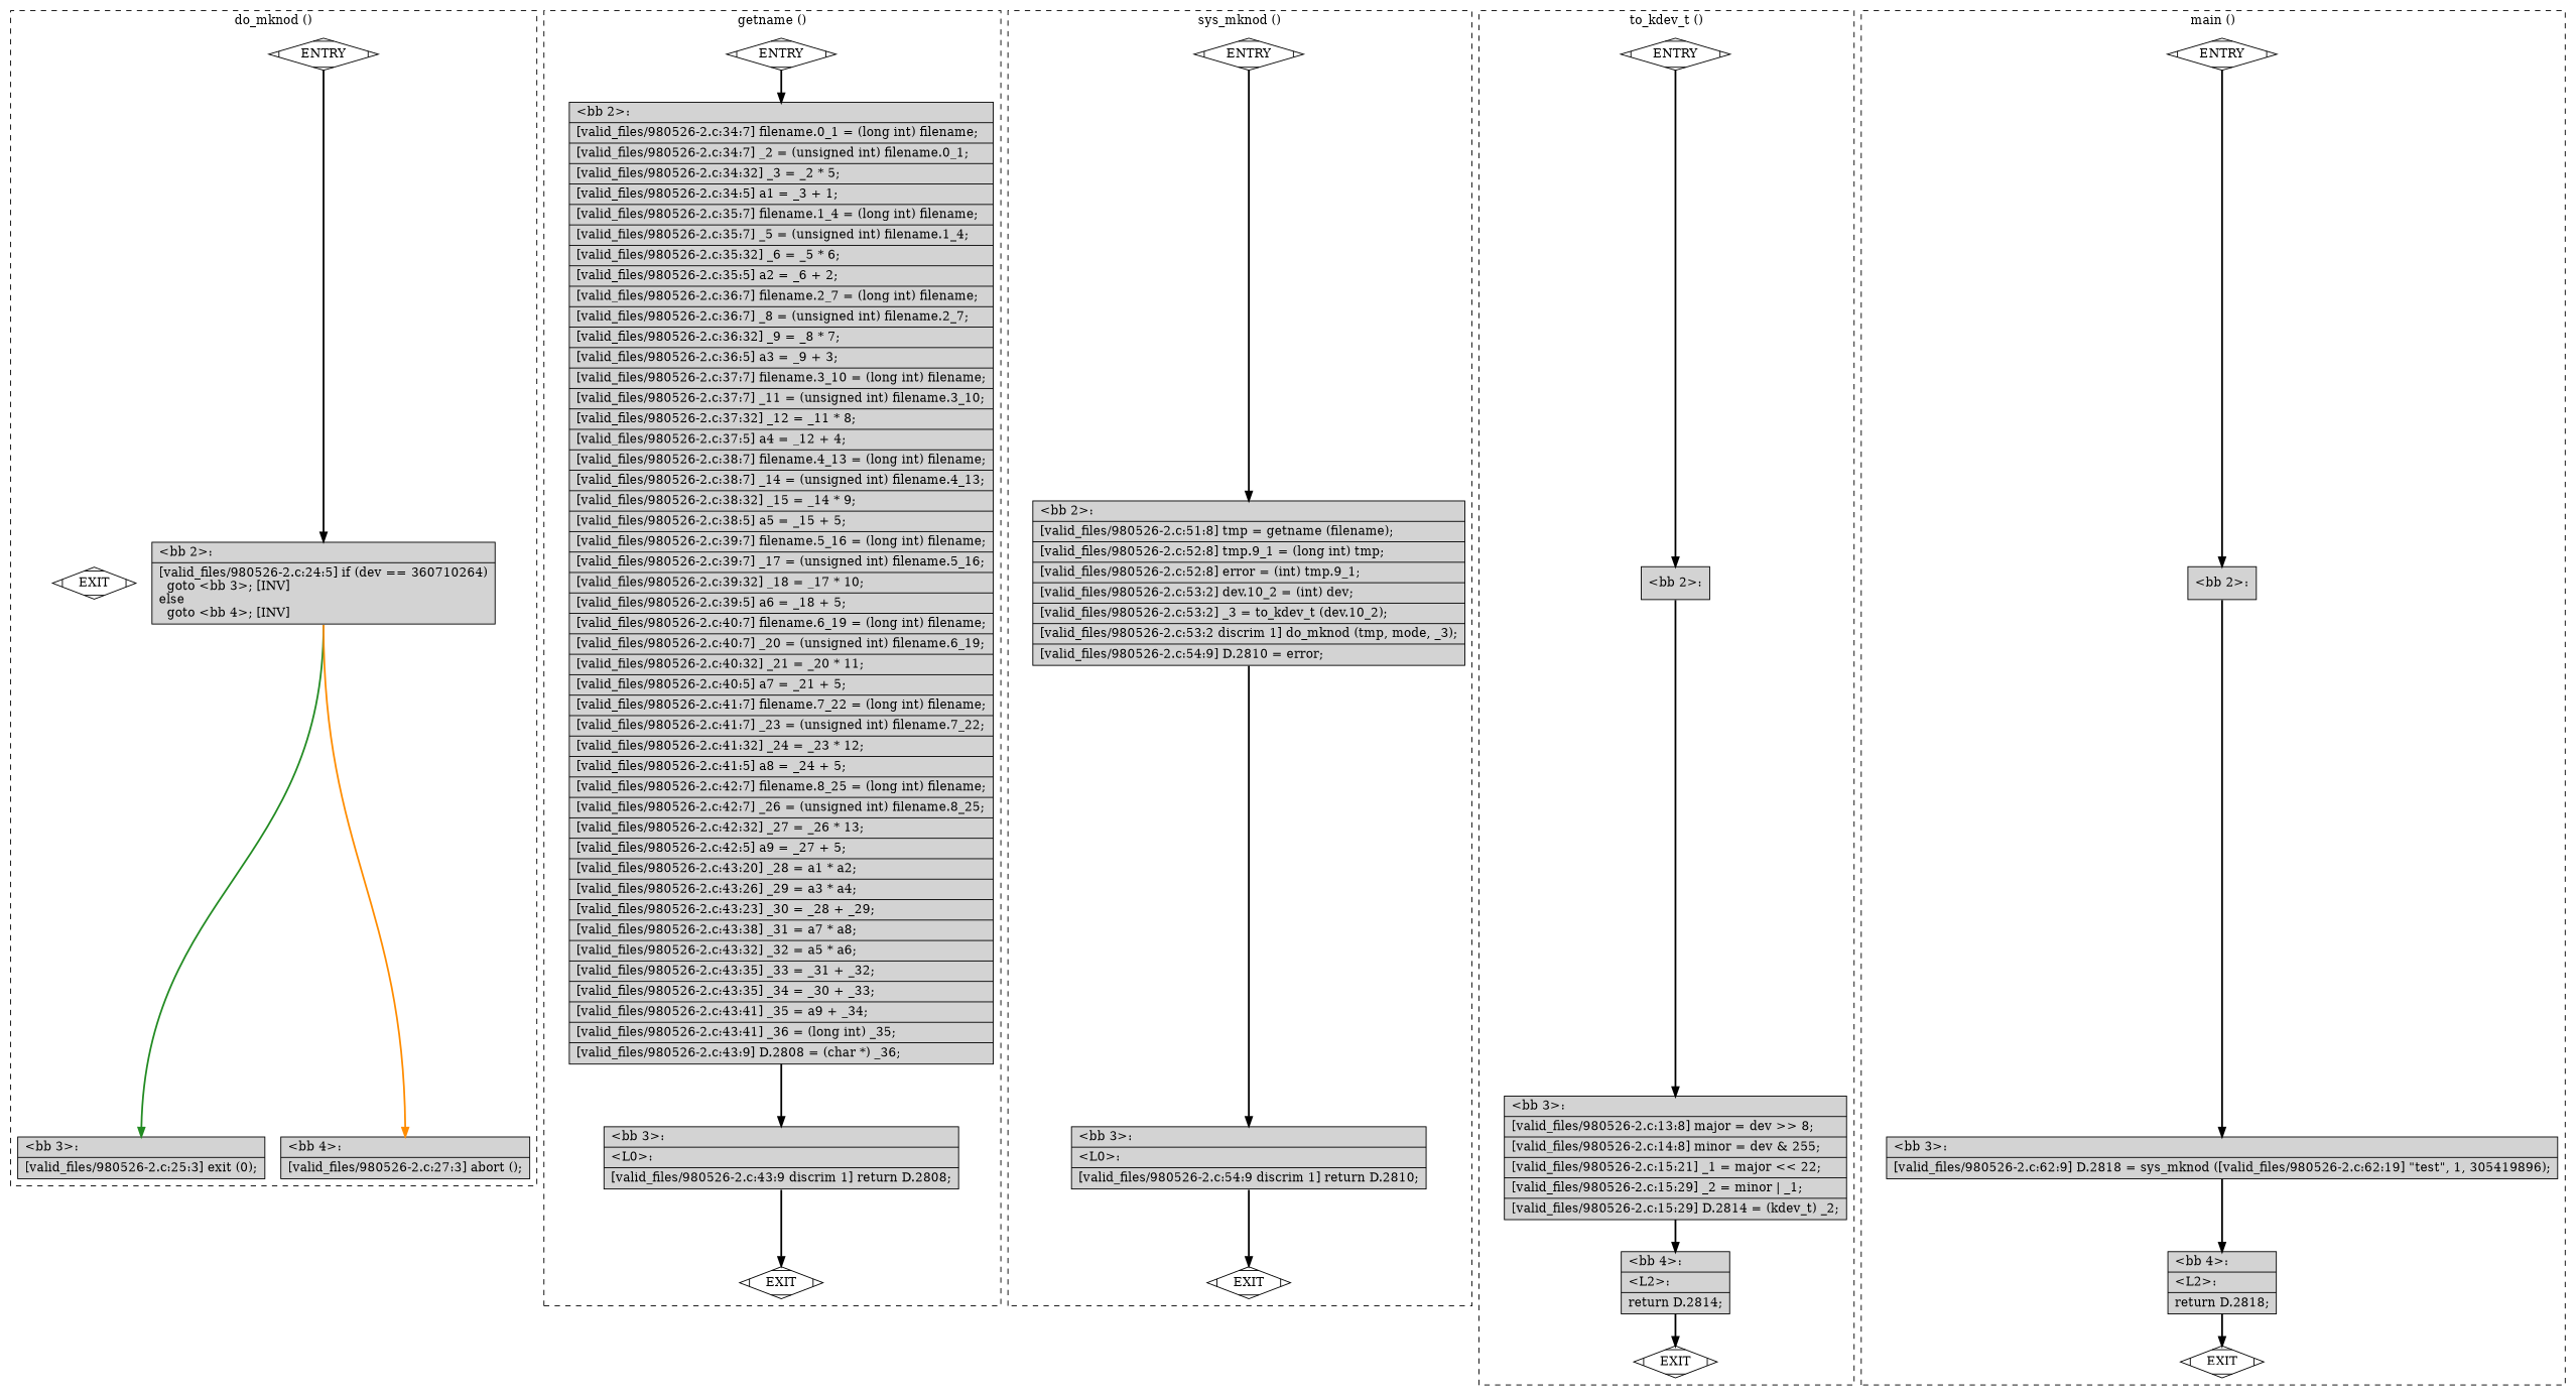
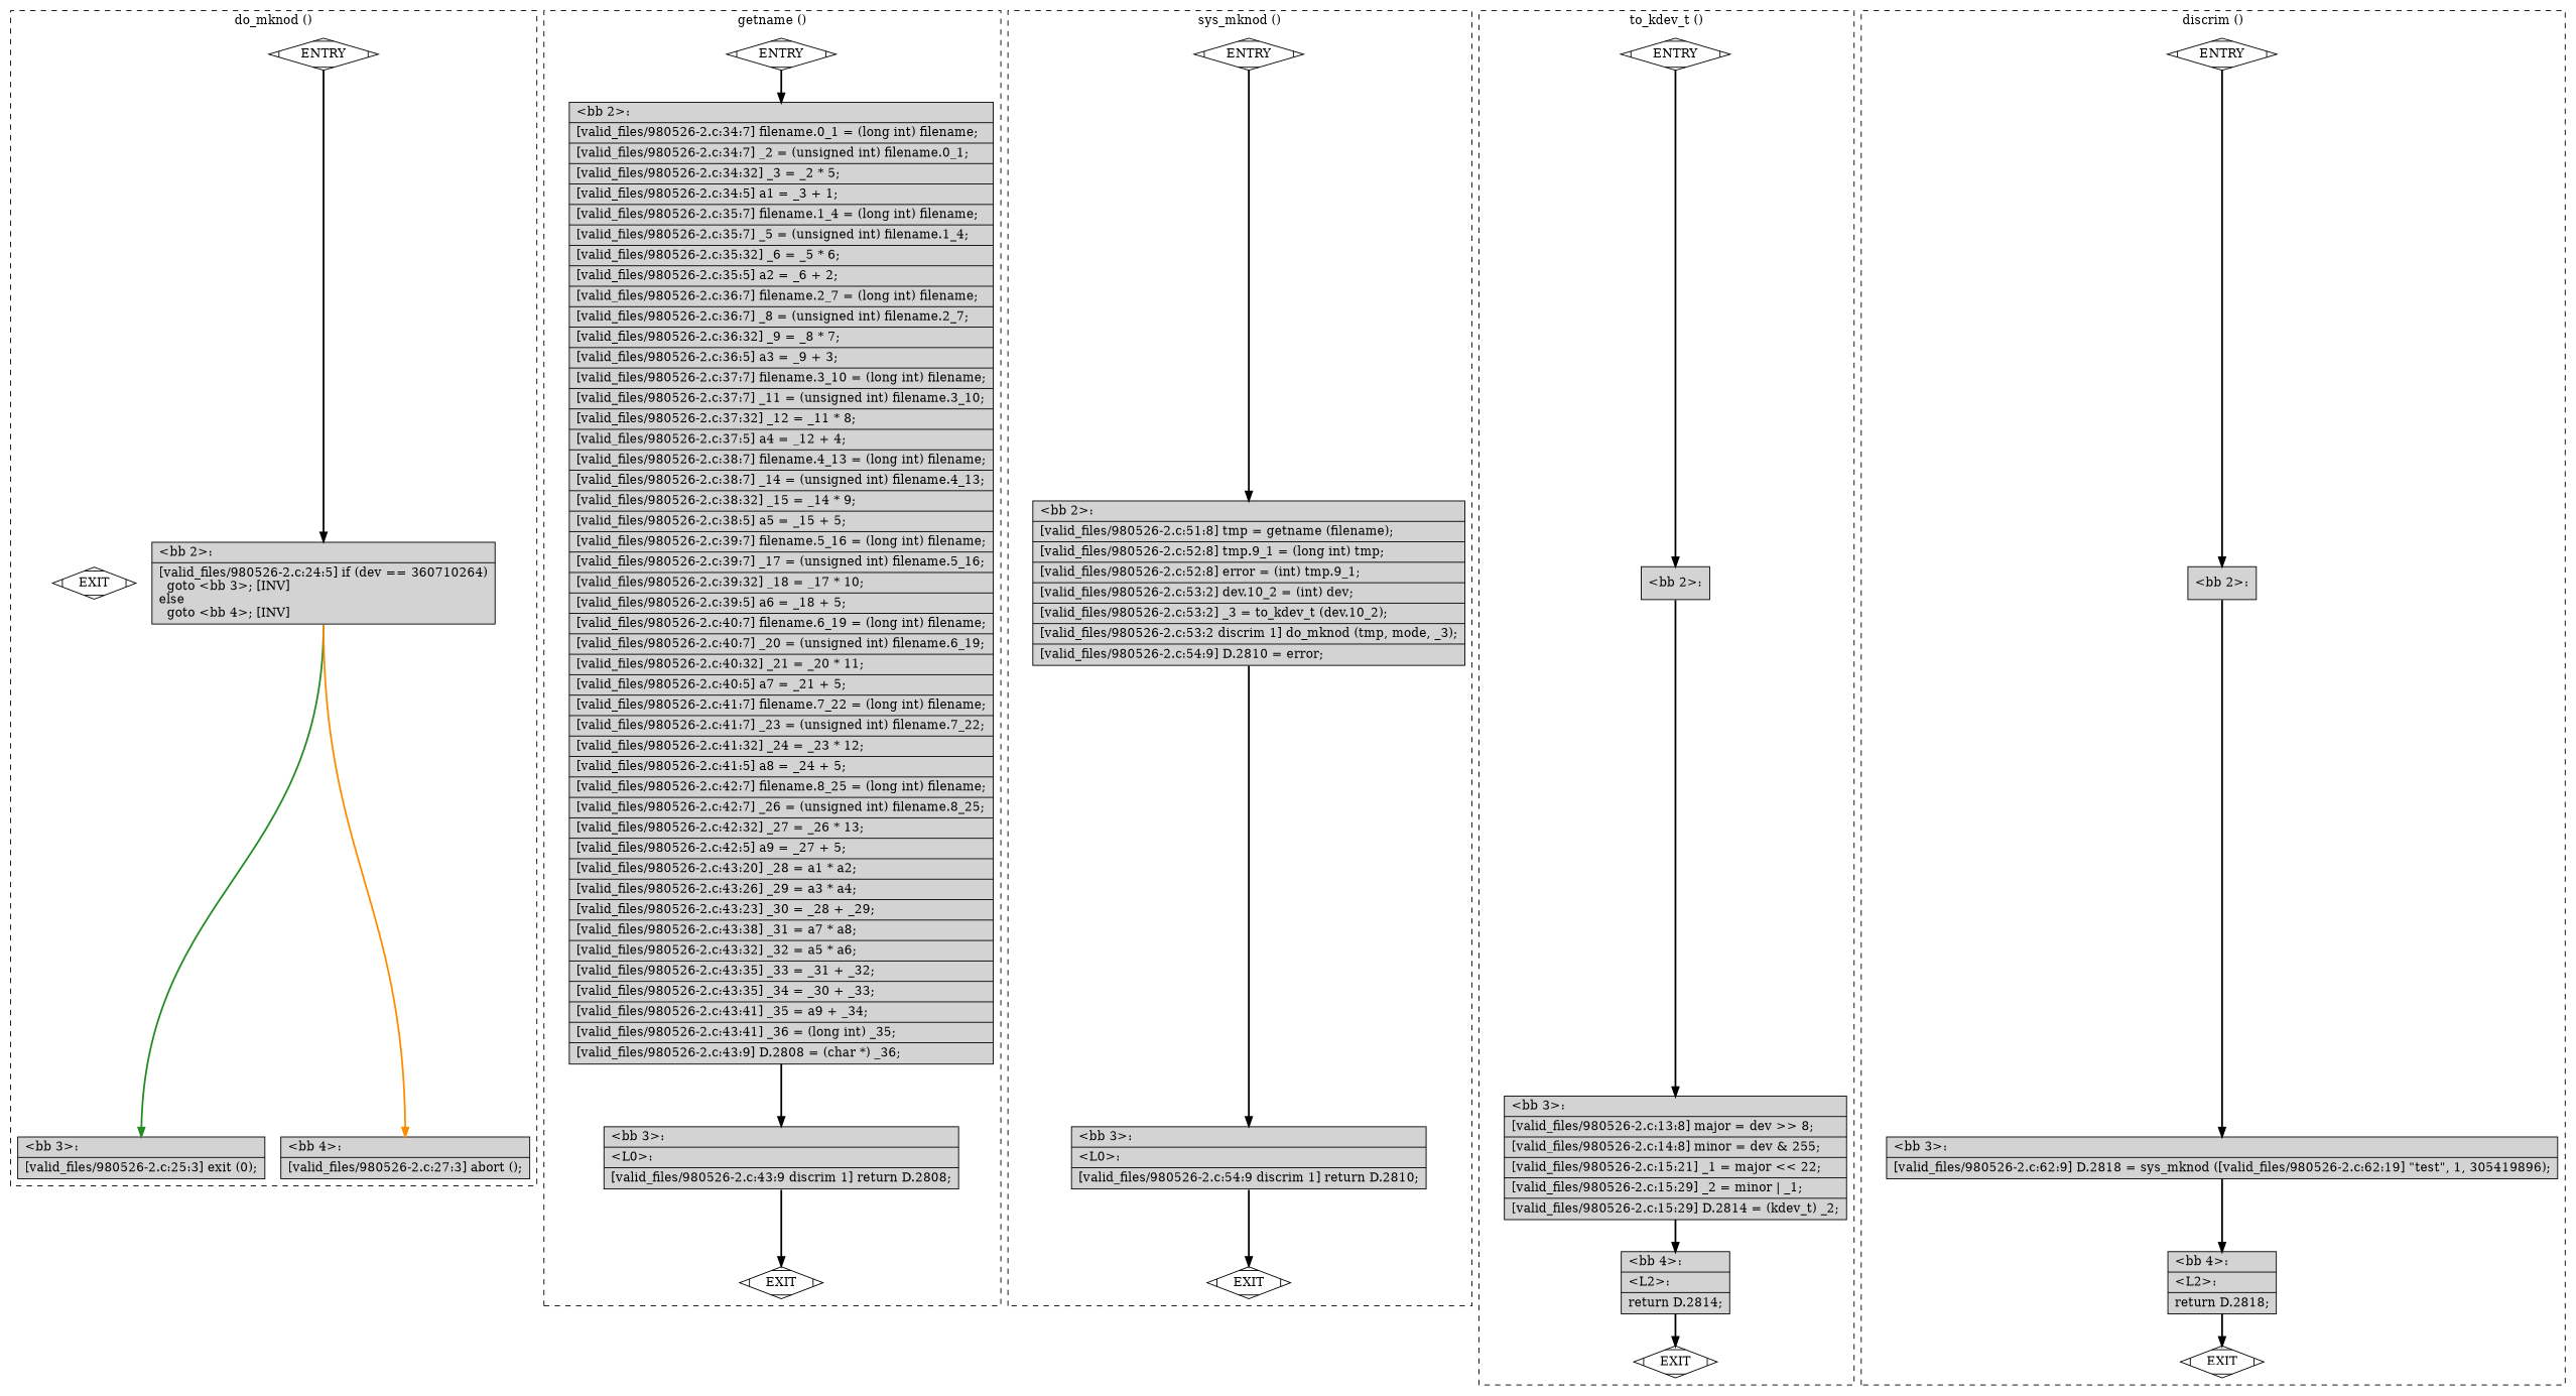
  digraph {
    node [fillcolor=lightgrey shape=record style=filled]
    edge [constraint=true headport=n style="solid,bold" tailport=s color=black weight=100]
    n1 [fillcolor=white label=ENTRY shape=Mdiamond]
    n2 [fillcolor=white label=EXIT shape=Mdiamond]
    n3 [label="{\<bb\ 2\>:\l|[valid_files/980526-2.c:24:5]\ if\ (dev\ ==\ 360710264)\l\ \ goto\ \<bb\ 3\>;\ [INV]\lelse\l\ \ goto\ \<bb\ 4\>;\ [INV]\l}"]
    n4 [label="{\<bb\ 3\>:\l|[valid_files/980526-2.c:25:3]\ exit\ (0);\l}"]
    n5 [label="{\<bb\ 4\>:\l|[valid_files/980526-2.c:27:3]\ abort\ ();\l}"]
    n6 [fillcolor=white label=ENTRY shape=Mdiamond]
    n7 [fillcolor=white label=EXIT shape=Mdiamond]
    n8 [label="{\<bb\ 2\>:\l|[valid_files/980526-2.c:34:7]\ filename.0_1\ =\ (long\ int)\ filename;\l|[valid_files/980526-2.c:34:7]\ _2\ =\ (unsigned\ int)\ filename.0_1;\l|[valid_files/980526-2.c:34:32]\ _3\ =\ _2\ *\ 5;\l|[valid_files/980526-2.c:34:5]\ a1\ =\ _3\ +\ 1;\l|[valid_files/980526-2.c:35:7]\ filename.1_4\ =\ (long\ int)\ filename;\l|[valid_files/980526-2.c:35:7]\ _5\ =\ (unsigned\ int)\ filename.1_4;\l|[valid_files/980526-2.c:35:32]\ _6\ =\ _5\ *\ 6;\l|[valid_files/980526-2.c:35:5]\ a2\ =\ _6\ +\ 2;\l|[valid_files/980526-2.c:36:7]\ filename.2_7\ =\ (long\ int)\ filename;\l|[valid_files/980526-2.c:36:7]\ _8\ =\ (unsigned\ int)\ filename.2_7;\l|[valid_files/980526-2.c:36:32]\ _9\ =\ _8\ *\ 7;\l|[valid_files/980526-2.c:36:5]\ a3\ =\ _9\ +\ 3;\l|[valid_files/980526-2.c:37:7]\ filename.3_10\ =\ (long\ int)\ filename;\l|[valid_files/980526-2.c:37:7]\ _11\ =\ (unsigned\ int)\ filename.3_10;\l|[valid_files/980526-2.c:37:32]\ _12\ =\ _11\ *\ 8;\l|[valid_files/980526-2.c:37:5]\ a4\ =\ _12\ +\ 4;\l|[valid_files/980526-2.c:38:7]\ filename.4_13\ =\ (long\ int)\ filename;\l|[valid_files/980526-2.c:38:7]\ _14\ =\ (unsigned\ int)\ filename.4_13;\l|[valid_files/980526-2.c:38:32]\ _15\ =\ _14\ *\ 9;\l|[valid_files/980526-2.c:38:5]\ a5\ =\ _15\ +\ 5;\l|[valid_files/980526-2.c:39:7]\ filename.5_16\ =\ (long\ int)\ filename;\l|[valid_files/980526-2.c:39:7]\ _17\ =\ (unsigned\ int)\ filename.5_16;\l|[valid_files/980526-2.c:39:32]\ _18\ =\ _17\ *\ 10;\l|[valid_files/980526-2.c:39:5]\ a6\ =\ _18\ +\ 5;\l|[valid_files/980526-2.c:40:7]\ filename.6_19\ =\ (long\ int)\ filename;\l|[valid_files/980526-2.c:40:7]\ _20\ =\ (unsigned\ int)\ filename.6_19;\l|[valid_files/980526-2.c:40:32]\ _21\ =\ _20\ *\ 11;\l|[valid_files/980526-2.c:40:5]\ a7\ =\ _21\ +\ 5;\l|[valid_files/980526-2.c:41:7]\ filename.7_22\ =\ (long\ int)\ filename;\l|[valid_files/980526-2.c:41:7]\ _23\ =\ (unsigned\ int)\ filename.7_22;\l|[valid_files/980526-2.c:41:32]\ _24\ =\ _23\ *\ 12;\l|[valid_files/980526-2.c:41:5]\ a8\ =\ _24\ +\ 5;\l|[valid_files/980526-2.c:42:7]\ filename.8_25\ =\ (long\ int)\ filename;\l|[valid_files/980526-2.c:42:7]\ _26\ =\ (unsigned\ int)\ filename.8_25;\l|[valid_files/980526-2.c:42:32]\ _27\ =\ _26\ *\ 13;\l|[valid_files/980526-2.c:42:5]\ a9\ =\ _27\ +\ 5;\l|[valid_files/980526-2.c:43:20]\ _28\ =\ a1\ *\ a2;\l|[valid_files/980526-2.c:43:26]\ _29\ =\ a3\ *\ a4;\l|[valid_files/980526-2.c:43:23]\ _30\ =\ _28\ +\ _29;\l|[valid_files/980526-2.c:43:38]\ _31\ =\ a7\ *\ a8;\l|[valid_files/980526-2.c:43:32]\ _32\ =\ a5\ *\ a6;\l|[valid_files/980526-2.c:43:35]\ _33\ =\ _31\ +\ _32;\l|[valid_files/980526-2.c:43:35]\ _34\ =\ _30\ +\ _33;\l|[valid_files/980526-2.c:43:41]\ _35\ =\ a9\ +\ _34;\l|[valid_files/980526-2.c:43:41]\ _36\ =\ (long\ int)\ _35;\l|[valid_files/980526-2.c:43:9]\ D.2808\ =\ (char\ *)\ _36;\l}"]
    n9 [label="{\<bb\ 3\>:\l|\<L0\>:\l|[valid_files/980526-2.c:43:9\ discrim\ 1]\ return\ D.2808;\l}"]
    n10 [fillcolor=white label=ENTRY shape=Mdiamond]
    n11 [fillcolor=white label=EXIT shape=Mdiamond]
    n12 [label="{\<bb\ 2\>:\l|[valid_files/980526-2.c:51:8]\ tmp\ =\ getname\ (filename);\l|[valid_files/980526-2.c:52:8]\ tmp.9_1\ =\ (long\ int)\ tmp;\l|[valid_files/980526-2.c:52:8]\ error\ =\ (int)\ tmp.9_1;\l|[valid_files/980526-2.c:53:2]\ dev.10_2\ =\ (int)\ dev;\l|[valid_files/980526-2.c:53:2]\ _3\ =\ to_kdev_t\ (dev.10_2);\l|[valid_files/980526-2.c:53:2\ discrim\ 1]\ do_mknod\ (tmp,\ mode,\ _3);\l|[valid_files/980526-2.c:54:9]\ D.2810\ =\ error;\l}"]
    n13 [label="{\<bb\ 3\>:\l|\<L0\>:\l|[valid_files/980526-2.c:54:9\ discrim\ 1]\ return\ D.2810;\l}"]
    n14 [fillcolor=white label=ENTRY shape=Mdiamond]
    n15 [fillcolor=white label=EXIT shape=Mdiamond]
    n16 [label="{\<bb\ 2\>:\l}"]
    n17 [label="{\<bb\ 3\>:\l|[valid_files/980526-2.c:13:8]\ major\ =\ dev\ \>\>\ 8;\l|[valid_files/980526-2.c:14:8]\ minor\ =\ dev\ &\ 255;\l|[valid_files/980526-2.c:15:21]\ _1\ =\ major\ \<\<\ 22;\l|[valid_files/980526-2.c:15:29]\ _2\ =\ minor\ \|\ _1;\l|[valid_files/980526-2.c:15:29]\ D.2814\ =\ (kdev_t)\ _2;\l}"]
    n18 [label="{\<bb\ 4\>:\l|\<L2\>:\l|return\ D.2814;\l}"]
    n19 [fillcolor=white label=ENTRY shape=Mdiamond]
    n20 [fillcolor=white label=EXIT shape=Mdiamond]
    n21 [label="{\<bb\ 2\>:\l}"]
    n22 [label="{\<bb\ 3\>:\l|[valid_files/980526-2.c:62:9]\ D.2818\ =\ sys_mknod\ ([valid_files/980526-2.c:62:19]\ \"test\",\ 1,\ 305419896);\l}"]
    n23 [label="{\<bb\ 4\>:\l|\<L2\>:\l|return\ D.2818;\l}"]
    subgraph cluster_1 {
      color=black
      label="do_mknod ()"
      style=dashed
      n1
      n2
      n3
      n4
      n5
    }
    subgraph cluster_2 {
      color=black
      label="getname ()"
      style=dashed
      n6
      n7
      n8
      n9
    }
    subgraph cluster_3 {
      color=black
      label="sys_mknod ()"
      style=dashed
      n10
      n11
      n12
      n13
    }
    subgraph cluster_4 {
      color=black
      label="to_kdev_t ()"
      style=dashed
      n14
      n15
      n16
      n17
      n18
    }
    subgraph cluster_5 {
      color=black
-     label="main ()"
+     label="discrim ()"
      style=dashed
      n19
      n20
      n21
      n22
      n23
    }
    n1 -> n2 [style=invis color="" weight=""]
    n1 -> n3
    n3 -> n4 [color=forestgreen weight=10]
    n3 -> n5 [color=darkorange weight=10]
    n6 -> n7 [style=invis color="" weight=""]
    n6 -> n8
    n8 -> n9
    n9 -> n7 [weight=10]
    n10 -> n11 [style=invis color="" weight=""]
    n10 -> n12
    n12 -> n13
    n13 -> n11 [weight=10]
    n14 -> n15 [style=invis color="" weight=""]
    n14 -> n16
    n16 -> n17
    n17 -> n18
    n18 -> n15 [weight=10]
    n19 -> n20 [style=invis color="" weight=""]
    n19 -> n21
    n21 -> n22
    n22 -> n23
    n23 -> n20 [weight=10]
  }
